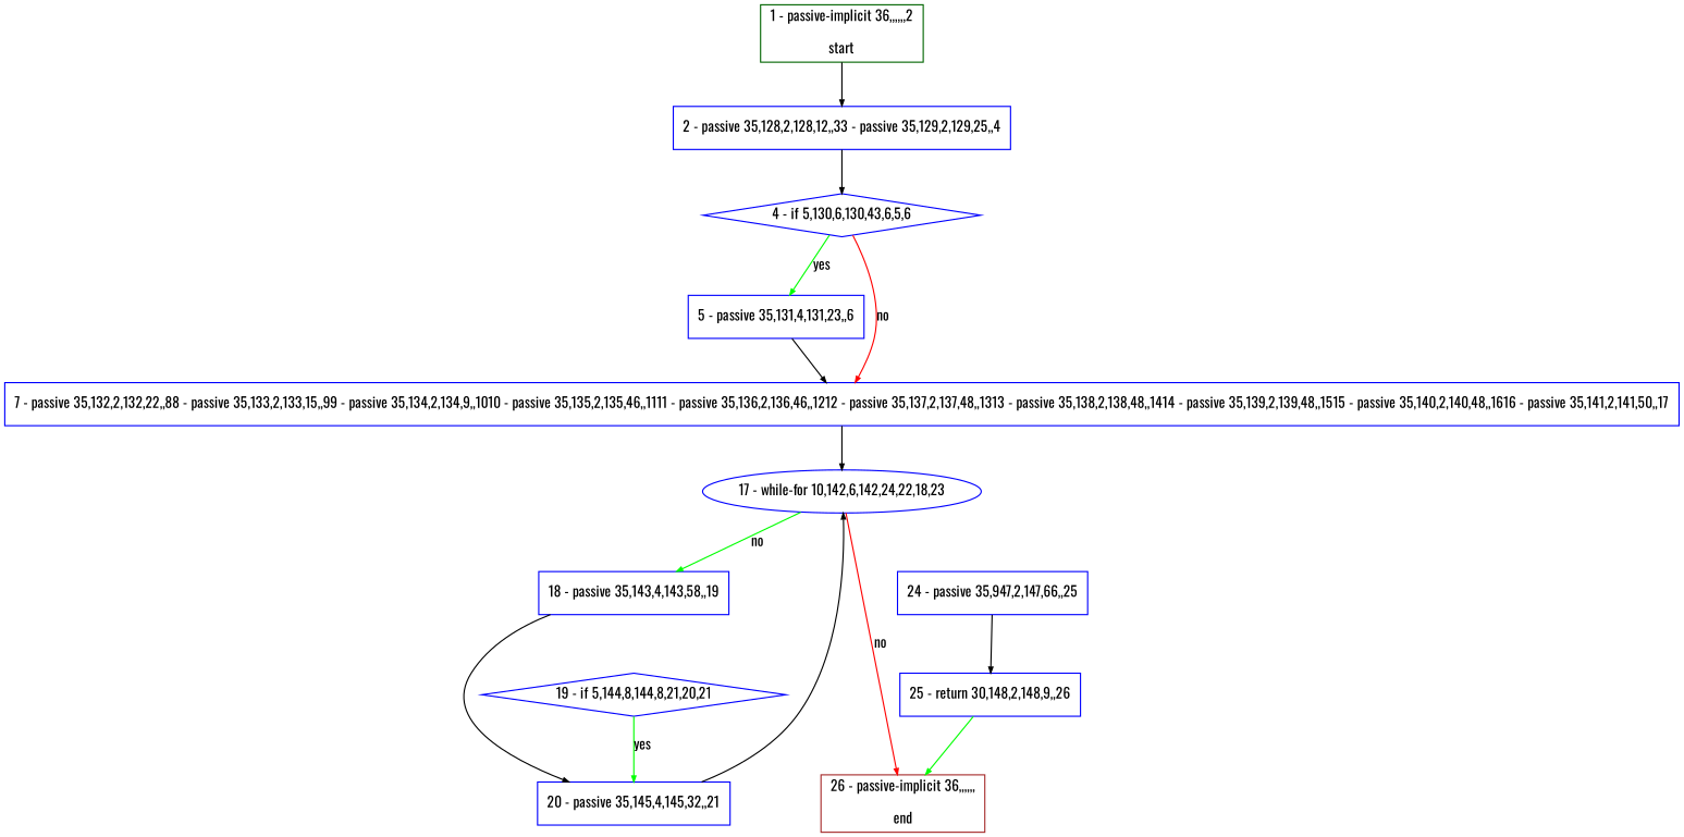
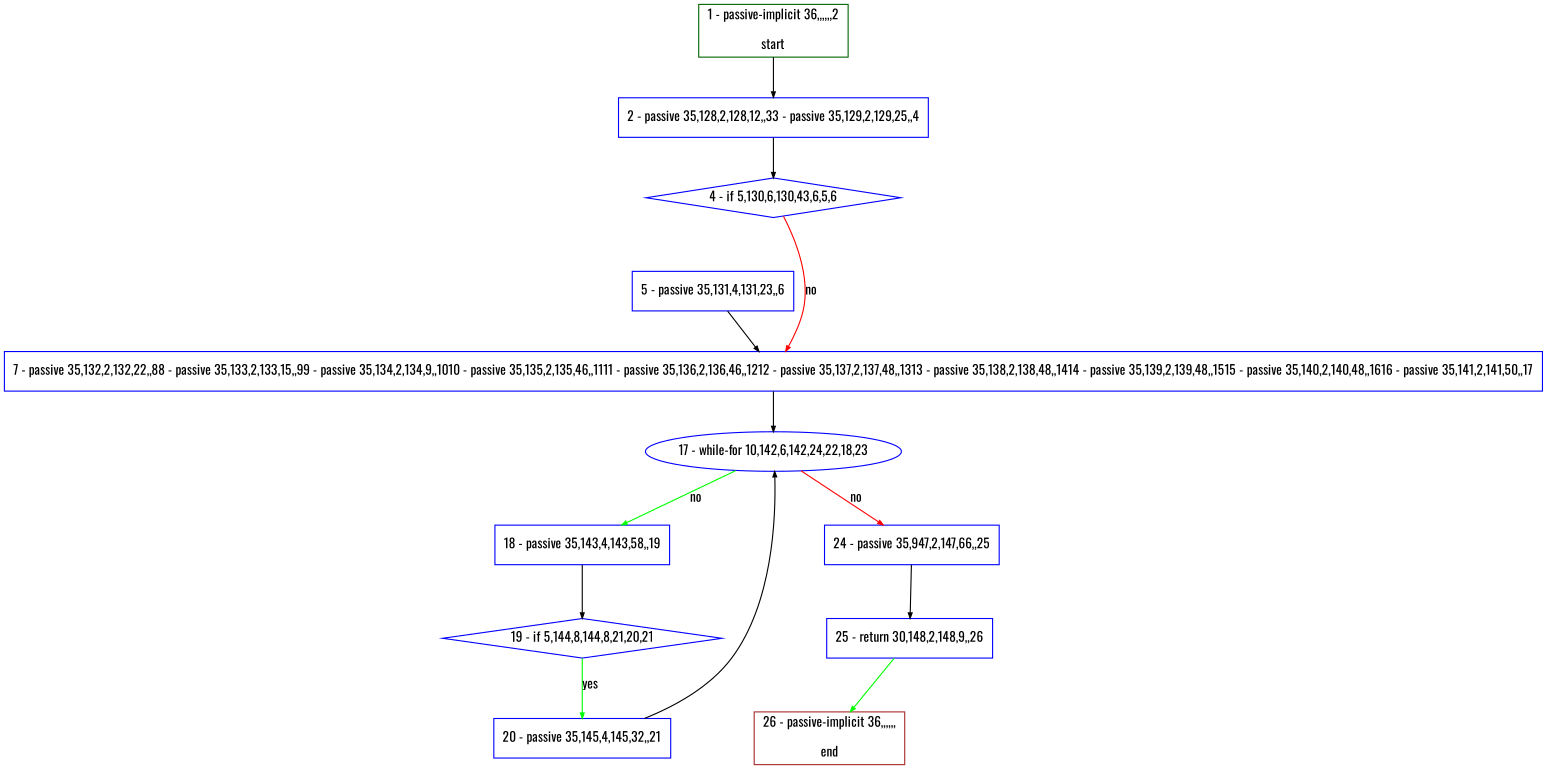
  digraph {
    bgcolor=white
    compound=true
    fillcolor="#FFFFCC"
    fontname=Oswald
    fontsize=12
    pack=true
    packmode=clust
    style="rounded,filled"
    node [color="#0000ff" compound=true fillcolor="#ffffff" fixedsize=false fontname=Oswald fontsize=12 node_initialized=no shape=box style=filled]
    edge [arrowhead=normal arrowsize=0.5 arrowtail=none color="#000000" compound=true dir=forward fontcolor=black fontname=Oswald fontsize=12]
    n1 [label="2 - passive 35,128,2,128,12,,33 - passive 35,129,2,129,25,,4"]
    n2 [label="4 - if 5,130,6,130,43,6,5,6" shape=diamond]
    n3 [label="5 - passive 35,131,4,131,23,,6"]
    n4 [label="7 - passive 35,132,2,132,22,,88 - passive 35,133,2,133,15,,99 - passive 35,134,2,134,9,,1010 - passive 35,135,2,135,46,,1111 - passive 35,136,2,136,46,,1212 - passive 35,137,2,137,48,,1313 - passive 35,138,2,138,48,,1414 - passive 35,139,2,139,48,,1515 - passive 35,140,2,140,48,,1616 - passive 35,141,2,141,50,,17"]
    n5 [color="#006400" label="1 - passive-implicit 36,,,,,,2\n\nstart"]
    n6 [label="17 - while-for 10,142,6,142,24,22,18,23" shape=oval]
    n7 [label="18 - passive 35,143,4,143,58,,19"]
    n8 [label="24 - passive 35,947,2,147,66,,25"]
    n9 [label="19 - if 5,144,8,144,8,21,20,21" shape=diamond]
    n10 [label="25 - return 30,148,2,148,9,,26"]
    n11 [label="20 - passive 35,145,4,145,32,,21"]
    n12 [color="#a52a2a" label="26 - passive-implicit 36,,,,,,\n\nend"]
    n1 -> n2
-   n2 -> n3 [color="#00ff00" label=yes]
    n2 -> n4 [color="#ff0000" label=no]
    n3 -> n4
    n4 -> n6
    n5 -> n1
    n6 -> n7 [color="#00ff00" label=no]
-   n6 -> n12 [color="#ff0000" label=no]
-   n7 -> n11
+   n6 -> n8 [color="#ff0000" label=no]
+   n7 -> n9
    n8 -> n10
    n9 -> n11 [color="#00ff00" label=yes]
    n10 -> n12 [color="#00ff00"]
    n11 -> n6
  }
